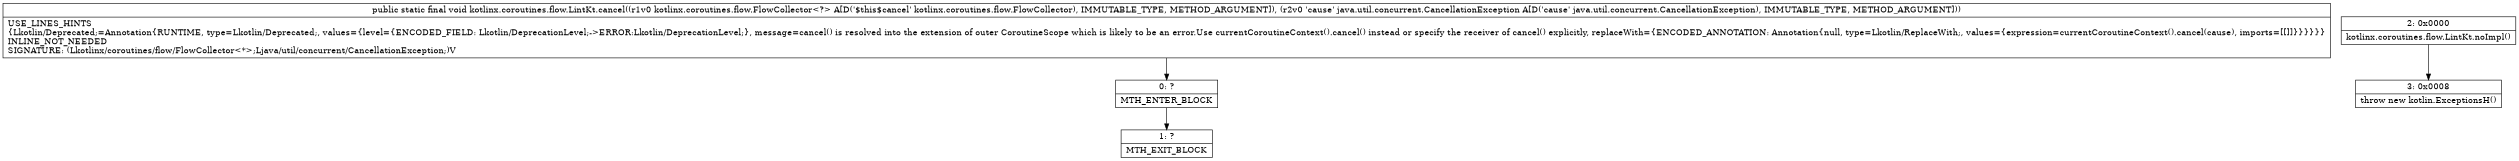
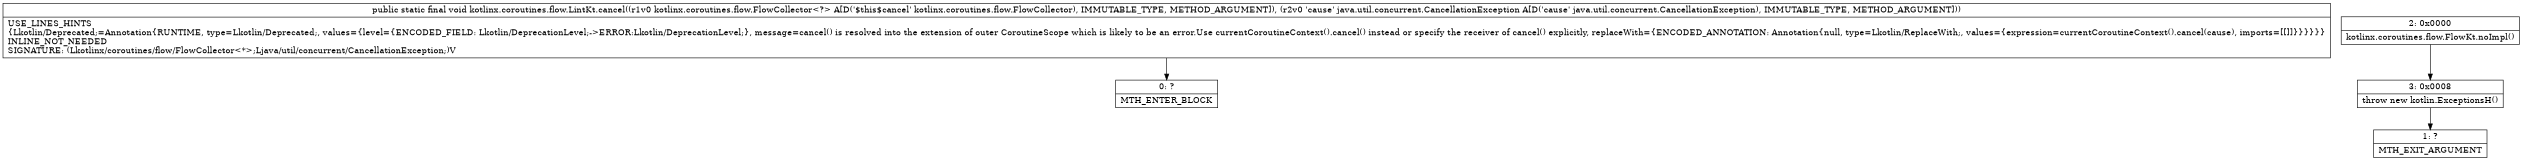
  digraph {
    node [shape=record]
    n1 [label="{0\:\ ?|MTH_ENTER_BLOCK\l}"]
-   n2 [label="{2\:\ 0x0000|kotlinx.coroutines.flow.LintKt.noImpl()\l}"]
+   n2 [label="{2\:\ 0x0000|kotlinx.coroutines.flow.FlowKt.noImpl()\l}"]
    n3 [label="{3\:\ 0x0008|throw new kotlin.ExceptionsH()\l}"]
-   n4 [label="{1\:\ ?|MTH_EXIT_BLOCK\l}"]
+   n4 [label="{1\:\ ?|MTH_EXIT_ARGUMENT\l}"]
    n5 [label="{public static final void kotlinx.coroutines.flow.LintKt.cancel((r1v0 kotlinx.coroutines.flow.FlowCollector\<?\> A[D('$this$cancel' kotlinx.coroutines.flow.FlowCollector), IMMUTABLE_TYPE, METHOD_ARGUMENT]), (r2v0 'cause' java.util.concurrent.CancellationException A[D('cause' java.util.concurrent.CancellationException), IMMUTABLE_TYPE, METHOD_ARGUMENT]))  | USE_LINES_HINTS\l\{Lkotlin\/Deprecated;=Annotation\{RUNTIME, type=Lkotlin\/Deprecated;, values=\{level=\{ENCODED_FIELD: Lkotlin\/DeprecationLevel;\-\>ERROR:Lkotlin\/DeprecationLevel;\}, message=cancel() is resolved into the extension of outer CoroutineScope which is likely to be an error.Use currentCoroutineContext().cancel() instead or specify the receiver of cancel() explicitly, replaceWith=\{ENCODED_ANNOTATION: Annotation\{null, type=Lkotlin\/ReplaceWith;, values=\{expression=currentCoroutineContext().cancel(cause), imports=[[]]\}\}\}\}\}\}\lINLINE_NOT_NEEDED\lSIGNATURE: (Lkotlinx\/coroutines\/flow\/FlowCollector\<*\>;Ljava\/util\/concurrent\/CancellationException;)V\l}"]
    n2 -> n3
-   n1 -> n4
+   n3 -> n4
    n5 -> n1
  }
